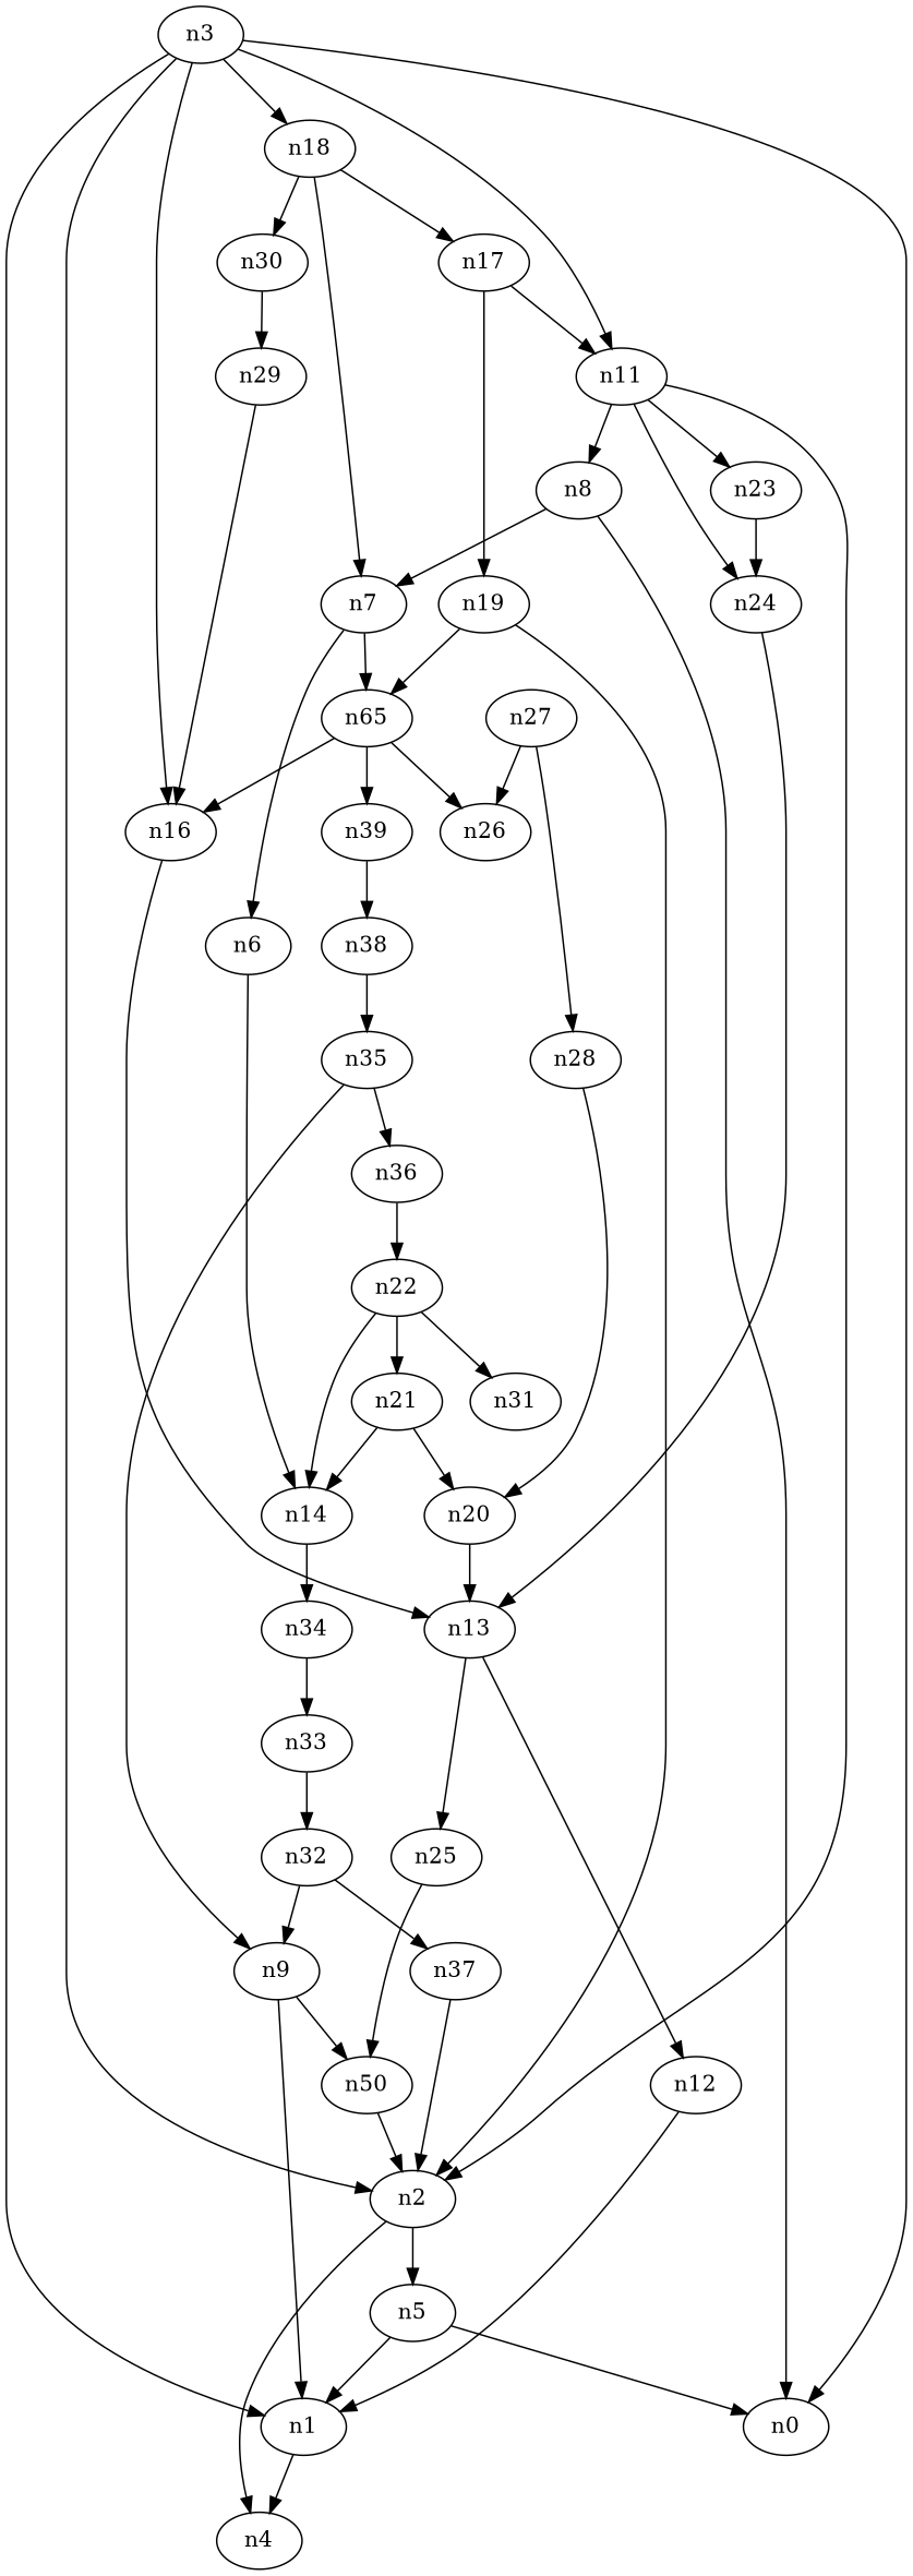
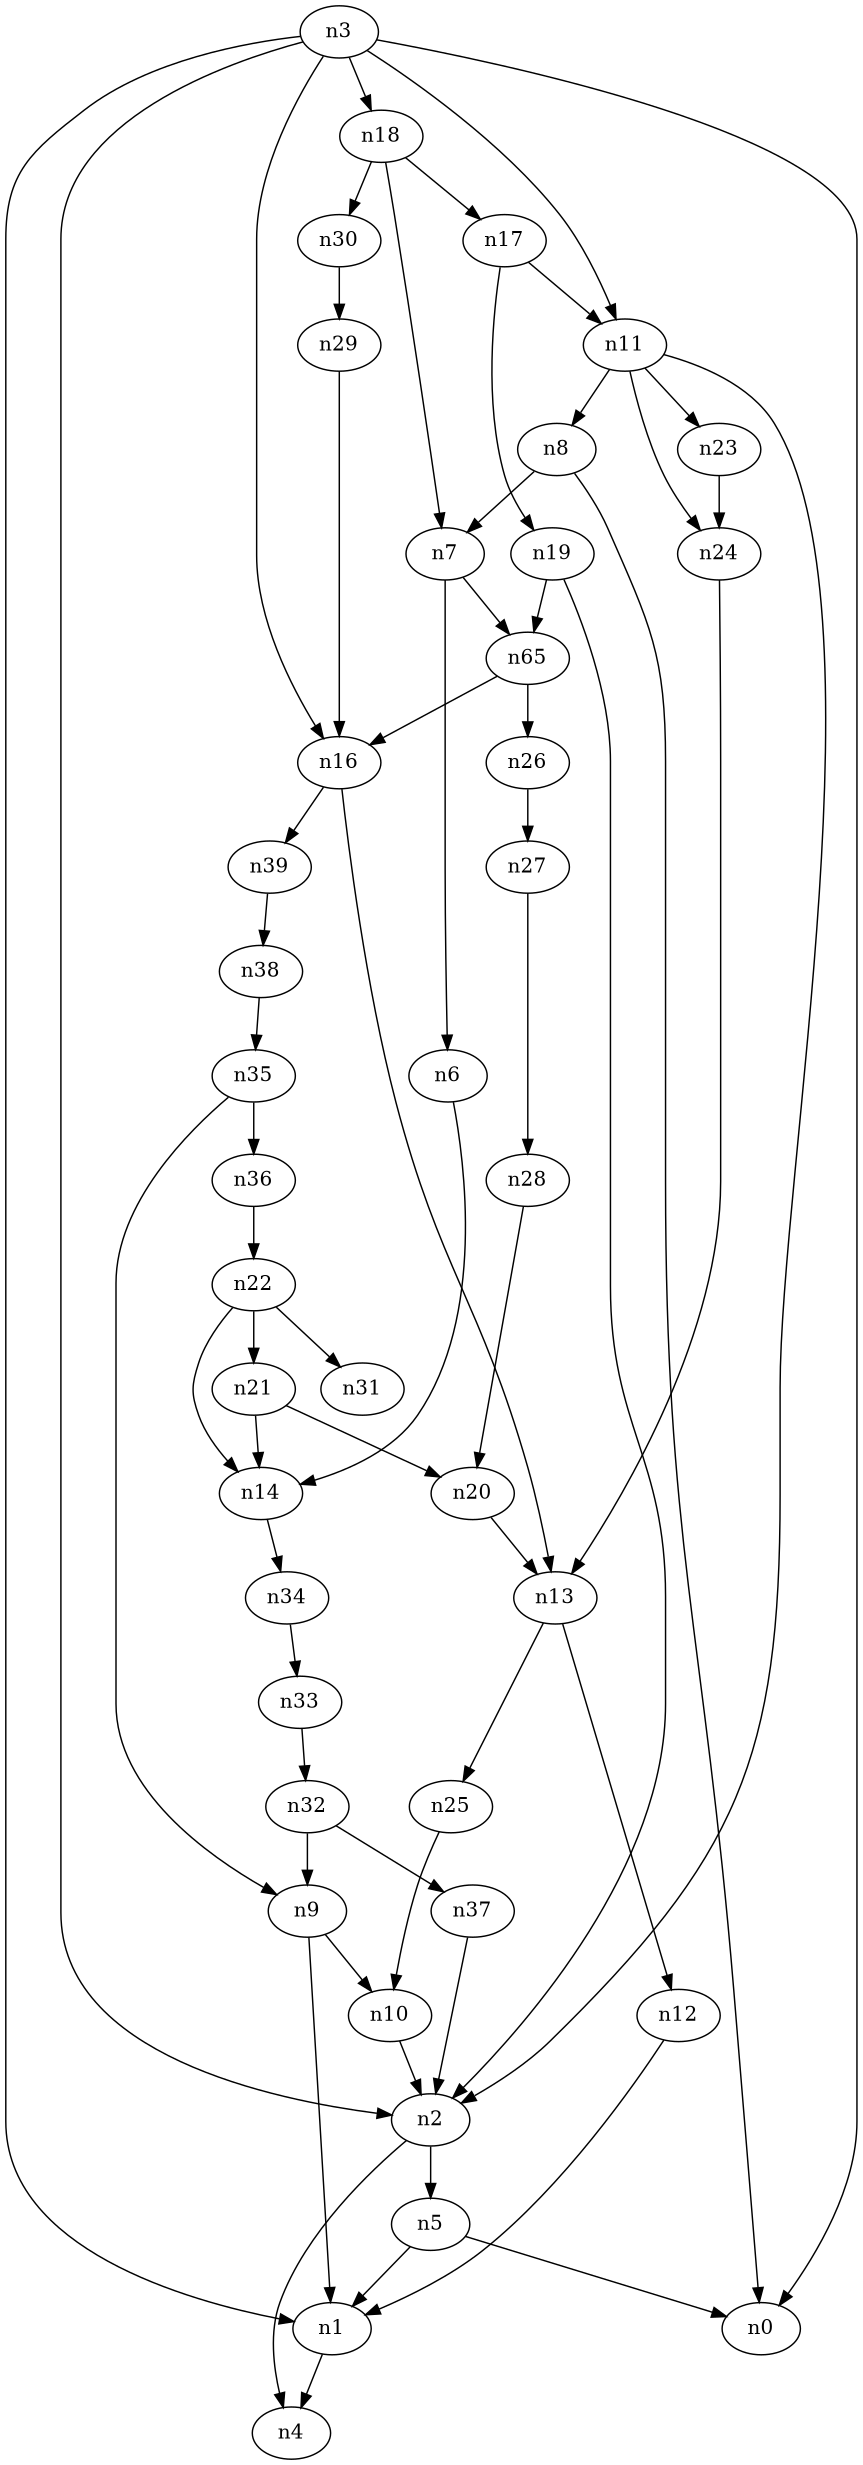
  digraph {
    fontname="DejaVu Serif"
    node [fontname="DejaVu Serif"]
    edge [fontname="DejaVu Serif"]
    n1
    n4
    n2
    n5
    n0
    n3
    n11
    n16
    n18
    n8
    n23
    n24
    n13
    n39
    n7
    n17
    n30
    n12
    n25
    n38
    n6
    n15 [label=n65]
    n19
    n29
    n14
    n34
    n33
    n26
    n27
    n9
-   n10 [label=n50]
+   n10
    n32
    n28
    n35
    n20
    n21
    n22
    n31
    n37
    n36
    n1 -> n4
    n2 -> n4
    n2 -> n5
    n5 -> n1
    n5 -> n0
    n3 -> n1
    n3 -> n2
    n3 -> n0
    n3 -> n11
    n3 -> n16
    n3 -> n18
    n11 -> n2
    n11 -> n8
    n11 -> n23
    n11 -> n24
    n16 -> n13
-   n15 -> n39
+   n16 -> n39
    n18 -> n7
    n18 -> n17
    n18 -> n30
    n8 -> n0
    n8 -> n7
    n23 -> n24
    n24 -> n13
    n13 -> n12
    n13 -> n25
    n39 -> n38
    n7 -> n6
    n7 -> n15
    n17 -> n11
    n17 -> n19
    n30 -> n29
    n12 -> n1
    n25 -> n10
    n38 -> n35
    n6 -> n14
    n15 -> n16
    n15 -> n26
    n19 -> n2
    n19 -> n15
    n29 -> n16
    n14 -> n34
    n34 -> n33
    n33 -> n32
-   n27 -> n26
+   n26 -> n27
    n27 -> n28
    n9 -> n1
    n9 -> n10
    n10 -> n2
    n32 -> n9
    n32 -> n37
    n28 -> n20
    n35 -> n9
    n35 -> n36
    n20 -> n13
    n21 -> n14
    n21 -> n20
    n22 -> n14
    n22 -> n21
    n22 -> n31
    n37 -> n2
    n36 -> n22
  }
